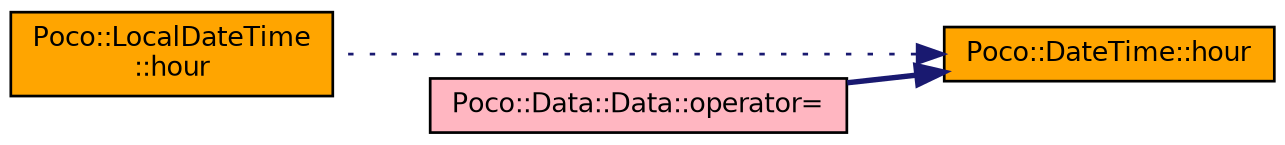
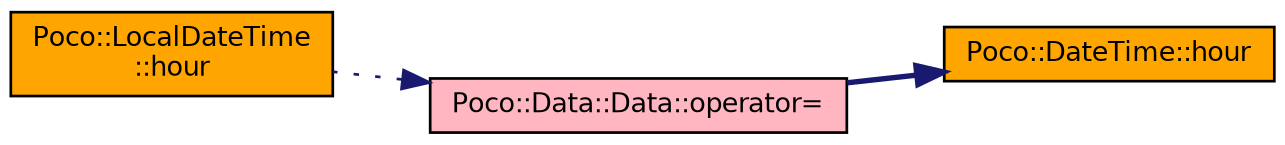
  digraph {
    rankdir=RL
    node [color=black fillcolor=orange fontname=Helvetica fontsize=10 shape=record style=filled]
    edge [color=midnightblue dir=back fontname=Helvetica fontsize=10 labelfontname=Helvetica labelfontsize=10]
    n1 [fontcolor=black height=0.2 label="Poco::DateTime::hour" width=0.4]
    n2 [height=0.2 label="Poco::LocalDateTime\l::hour" width=0.4]
    n3 [fillcolor=lightpink height=0.2 label="Poco::Data::Data::operator=" width=0.4]
-   n1 -> n2 [style=dotted]
+   n3 -> n2 [style=dotted]
    n1 -> n3 [style=bold]
  }
